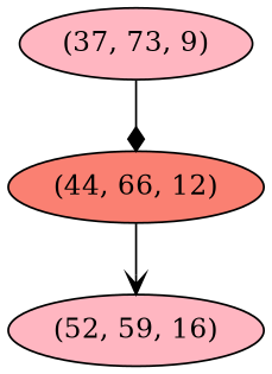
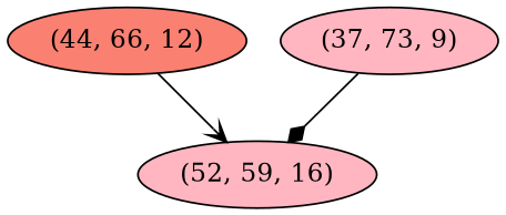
  digraph {
    fontname="DejaVu Serif"
    node [fillcolor=lightpink fontname="DejaVu Serif" style=filled]
    edge [fontname="DejaVu Serif"]
    "(44, 66, 12)" [fillcolor=salmon]
    "(37, 73, 9)"
    "(52, 59, 16)"
    "(44, 66, 12)" -> "(52, 59, 16)" [arrowhead=vee]
-   "(37, 73, 9)" -> "(44, 66, 12)" [arrowhead=diamond]
+   "(37, 73, 9)" -> "(52, 59, 16)" [arrowhead=diamond]
  }
